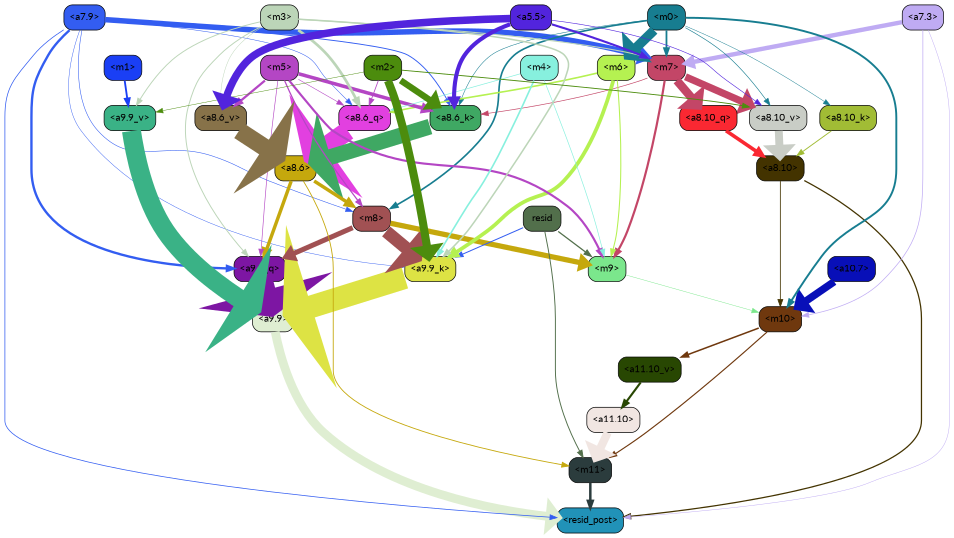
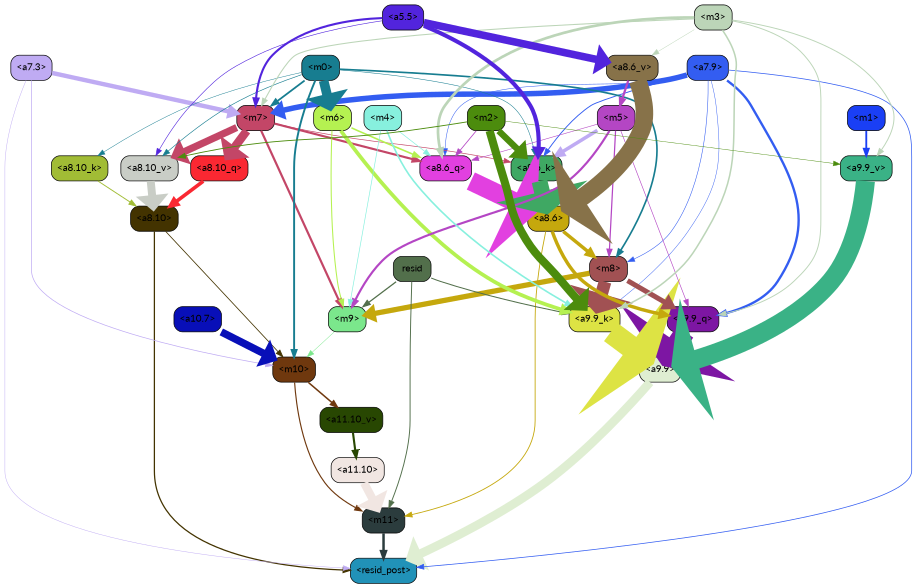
  strict digraph {
    fontname=Lato
    splines=true
    node [color=black fontname=Lato shape=box style="filled, rounded"]
    edge [color="#335df1" fontname=Lato]
    "<m11>" [fillcolor="#2b3c3d"]
    "<resid_post>" [fillcolor="#2192b8"]
    "<a9.9>" [fillcolor="#dfeed2"]
    "<a8.10>" [fillcolor="#433300"]
    "<m10>" [fillcolor="#6f380e"]
    "<a11.10_v>" [fillcolor="#284702"]
    "<a11.10>" [fillcolor="#f1e6e2"]
    "<a7.9>" [fillcolor="#335df1"]
    "<m7>" [fillcolor="#c34667"]
    "<a9.9_q>" [fillcolor="#7d16a3"]
    "<a9.9_k>" [fillcolor="#dde344"]
    "<m8>" [fillcolor="#a15153"]
    "<a8.6_q>" [fillcolor="#e240e0"]
    "<a8.6_k>" [fillcolor="#3fa863"]
    "<m9>" [fillcolor="#7be78c"]
    "<a8.10_v>" [fillcolor="#c9cdc6"]
    "<a8.10_q>" [fillcolor="#fa2832"]
    "<a8.6>" [fillcolor="#c5a80d"]
    "<a8.10_k>" [fillcolor="#a1bc35"]
    "<a7.3>" [fillcolor="#bfabf3"]
    n21 [fillcolor="#526f4b" label=resid]
    "<a10.7>" [fillcolor="#080fb8"]
    "<m0>" [fillcolor="#177d90"]
    "<m6>" [fillcolor="#b5f151"]
    "<a9.9_v>" [fillcolor="#3ab286"]
    "<m5>" [fillcolor="#b446c4"]
    "<a8.6_v>" [fillcolor="#877249"]
    "<m4>" [fillcolor="#87f0de"]
    "<m3>" [fillcolor="#bcd5b8"]
    "<m2>" [fillcolor="#4c8c0d"]
    "<m1>" [fillcolor="#1a3ff5"]
    "<a5.5>" [fillcolor="#5224dd"]
    "<m11>" -> "<resid_post>" [color="#2b3c3d" penwidth=3.564229369163513]
    "<a9.9>" -> "<resid_post>" [color="#dfeed2" penwidth=12.493714332580566]
    "<a8.10>" -> "<resid_post>" [color="#433300" penwidth=1.7969894409179688]
    "<a8.10>" -> "<m10>" [color="#433300" penwidth=1.1516046524047852]
    "<m10>" -> "<m11>" [color="#6f380e" penwidth=1.6351637840270996]
    "<m10>" -> "<a11.10_v>" [color="#6f380e" penwidth=2.195528030395508]
    "<a11.10_v>" -> "<a11.10>" [color="#284702" penwidth=3.037395477294922]
    "<a11.10>" -> "<m11>" [color="#f1e6e2" penwidth=11.804504871368408]
    "<a7.9>" -> "<resid_post>" [penwidth=1.061915397644043]
    "<a7.9>" -> "<m7>" [penwidth=7.860968112945557]
    "<a7.9>" -> "<a9.9_q>" [penwidth=3.4010400772094727]
    "<a7.9>" -> "<a9.9_k>" [penwidth=0.6359977722167969]
    "<a7.9>" -> "<m8>" [penwidth=0.7847824096679688]
    "<a7.9>" -> "<a8.6_q>" [penwidth=0.7225875854492188]
    "<a7.9>" -> "<a8.6_k>" [penwidth=1.3351249694824219]
+   "<m7>" -> "<a8.6_q>" [color="#c34667" penwidth=3.078853130340576]
    "<m7>" -> "<a8.6_k>" [color="#c34667" penwidth=0.9513492584228516]
    "<m7>" -> "<m9>" [color="#c34667" penwidth=3.136892318725586]
    "<m7>" -> "<a8.10_v>" [color="#c34667" penwidth=10.289600372314453]
    "<m7>" -> "<a8.10_q>" [color="#c34667" penwidth=12.156120300292969]
    "<a9.9_q>" -> "<a9.9>" [color="#7d16a3" penwidth=28.56541872024536]
    "<a9.9_k>" -> "<a9.9>" [color="#dde344" penwidth=32.31142416596413]
    "<m8>" -> "<a9.9_q>" [color="#a15153" penwidth=7.189451217651367]
    "<m8>" -> "<a9.9_k>" [color="#a15153" penwidth=18.19952392578125]
    "<m8>" -> "<m9>" [color="#c5a80d" penwidth=7.538959503173828]
    "<a8.6_q>" -> "<a8.6>" [color="#e240e0" penwidth=27.11296832561493]
    "<a8.6_k>" -> "<a8.6>" [color="#3fa863" penwidth=22.57996129989624]
    "<m9>" -> "<m10>" [color="#7be78c" penwidth=0.6350235939025879]
    "<a8.10_v>" -> "<a8.10>" [color="#c9cdc6" penwidth=11.339973449707031]
    "<a8.10_q>" -> "<a8.10>" [color="#fa2832" penwidth=5.194318771362305]
    "<a8.6>" -> "<m11>" [color="#c5a80d" penwidth=1.2564282417297363]
    "<a8.6>" -> "<a9.9_q>" [color="#c5a80d" penwidth=4.915989875793457]
    "<a8.6>" -> "<m8>" [color="#c5a80d" penwidth=4.953336715698242]
    "<a8.10_k>" -> "<a8.10>" [color="#a1bc35" penwidth=1.3374805450439453]
    "<a7.3>" -> "<resid_post>" [color="#bfabf3" penwidth=0.6493911743164062]
    "<a7.3>" -> "<m10>" [color="#bfabf3" penwidth=1.0287714004516602]
    "<a7.3>" -> "<m7>" [color="#bfabf3" penwidth=6.300837516784668]
    n21 -> "<m11>" [color="#526f4b" penwidth=1.3679008483886719]
-   n21 -> "<a9.9_k>" [penwidth=1.4555702209472656]
+   n21 -> "<a9.9_k>" [color="#526f4b" penwidth=1.4555702209472656]
    n21 -> "<m9>" [color="#526f4b" penwidth=1.8025074005126953]
    "<a10.7>" -> "<m10>" [color="#080fb8" penwidth=10.747549057006836]
    "<m0>" -> "<m10>" [color="#177d90" penwidth=2.7613906860351562]
    "<m0>" -> "<m7>" [color="#177d90" penwidth=2.5545620918273926]
    "<m0>" -> "<m8>" [color="#177d90" penwidth=2.381570816040039]
    "<m0>" -> "<a8.6_k>" [color="#177d90" penwidth=0.7486534118652344]
    "<m0>" -> "<a8.10_v>" [color="#177d90" penwidth=0.8922653198242188]
    "<m0>" -> "<a8.10_k>" [color="#177d90" penwidth=0.6495761871337891]
    "<m0>" -> "<m6>" [color="#177d90" penwidth=13.730411529541016]
    "<m6>" -> "<a9.9_k>" [color="#b5f151" penwidth=5.398126602172852]
    "<m6>" -> "<a8.6_q>" [color="#b5f151" penwidth=2.3049817085266113]
    "<m6>" -> "<m9>" [color="#b5f151" penwidth=1.5130538940429688]
    "<a9.9_v>" -> "<a9.9>" [color="#3ab286" penwidth=27.08489227294922]
    "<m5>" -> "<a9.9_q>" [color="#b446c4" penwidth=0.8938226699829102]
    "<m5>" -> "<m8>" [color="#b446c4" penwidth=1.7677688598632812]
    "<m5>" -> "<a8.6_q>" [color="#b446c4" penwidth=0.7973227500915527]
-   "<m5>" -> "<a8.6_k>" [color="#b446c4" penwidth=5.085668563842773]
+   "<m5>" -> "<a8.6_k>" [color="#bfabf3" penwidth=5.085668563842773]
    "<m5>" -> "<m9>" [color="#b446c4" penwidth=3.070161819458008]
-   "<m5>" -> "<a8.6_v>" [color="#b446c4" penwidth=3.2228469848632812]
+   "<a8.6_v>" -> "<m5>" [color="#b446c4" penwidth=3.2228469848632812]
    "<a8.6_v>" -> "<a8.6>" [color="#877249" penwidth=25.068782806396484]
    "<m4>" -> "<a9.9_k>" [color="#87f0de" penwidth=2.334225654602051]
    "<m4>" -> "<a8.6_q>" [color="#87f0de" penwidth=0.9813051223754883]
    "<m4>" -> "<m9>" [color="#87f0de" penwidth=0.9546451568603516]
    "<m3>" -> "<m7>" [color="#bcd5b8" penwidth=1.519754409790039]
    "<m3>" -> "<a9.9_q>" [color="#bcd5b8" penwidth=1.3806190490722656]
    "<m3>" -> "<a9.9_k>" [color="#bcd5b8" penwidth=2.201329231262207]
    "<m3>" -> "<a8.6_q>" [color="#bcd5b8" penwidth=3.894710063934326]
    "<m3>" -> "<a9.9_v>" [color="#bcd5b8" penwidth=1.3742599487304688]
    "<m3>" -> "<a8.6_v>" [color="#bcd5b8" penwidth=0.6379051208496094]
    "<m2>" -> "<a9.9_k>" [color="#4c8c0d" penwidth=11.667590618133545]
    "<m2>" -> "<a8.6_q>" [color="#b446c4" penwidth=1.1711654663085938]
    "<m2>" -> "<a8.6_k>" [color="#4c8c0d" penwidth=9.172065734863281]
    "<m2>" -> "<a8.10_v>" [color="#4c8c0d" penwidth=1.287038803100586]
    "<m2>" -> "<a9.9_v>" [color="#4c8c0d" penwidth=0.6356887817382812]
    "<m1>" -> "<a9.9_v>" [color="#1a3ff5" penwidth=2.656749725341797]
    "<a5.5>" -> "<m7>" [color="#5224dd" penwidth=3.0042500495910645]
    "<a5.5>" -> "<a8.6_k>" [color="#5224dd" penwidth=5.877564430236816]
    "<a5.5>" -> "<a8.10_v>" [color="#5224dd" penwidth=0.8552722930908203]
    "<a5.5>" -> "<a8.6_v>" [color="#5224dd" penwidth=10.800443649291992]
  }
